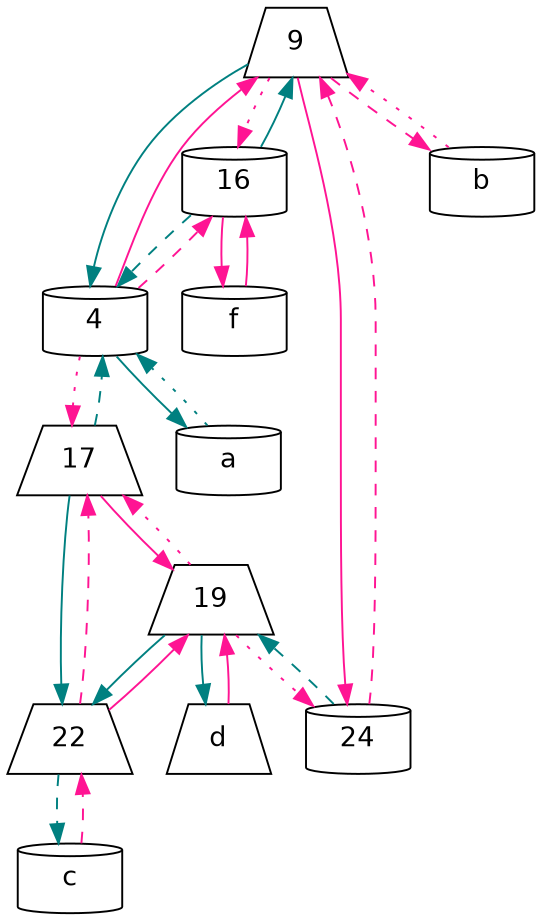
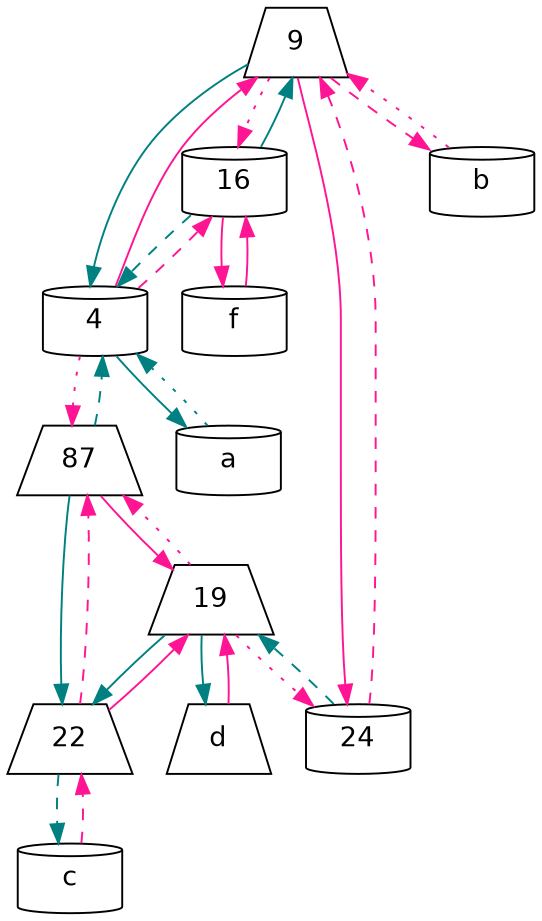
  digraph {
    fontname="DejaVu Sans"
    node [fontname="DejaVu Sans" shape=cylinder]
    edge [color=deeppink fontname="DejaVu Sans" style=solid]
    9 [shape=trapezium]
    16
    4
    f
    24
    b
-   17 [shape=trapezium]
+   17 [shape=trapezium label=87]
    a
    22 [shape=trapezium]
    19 [shape=trapezium]
    c
    d [shape=trapezium]
    9 -> 16 [style=dotted]
    9 -> 4 [color=teal]
    9 -> 24
    9 -> b [style=dashed]
    16 -> 9 [color=teal]
    16 -> 4 [color=teal style=dashed]
    16 -> f
    4 -> 9
    4 -> 16 [style=dashed]
    4 -> 17 [style=dotted]
    4 -> a [color=teal]
    f -> 16
    24 -> 9 [style=dashed]
    24 -> 19 [color=teal style=dashed]
    b -> 9 [style=dotted]
    17 -> 4 [color=teal style=dashed]
    17 -> 22 [color=teal]
    17 -> 19
    a -> 4 [color=teal style=dotted]
    22 -> 17 [style=dashed]
    22 -> 19
    22 -> c [color=teal style=dashed]
    19 -> 24 [style=dotted]
    19 -> 17 [style=dotted]
    19 -> 22 [color=teal]
    19 -> d [color=teal]
    c -> 22 [style=dashed]
    d -> 19
  }
